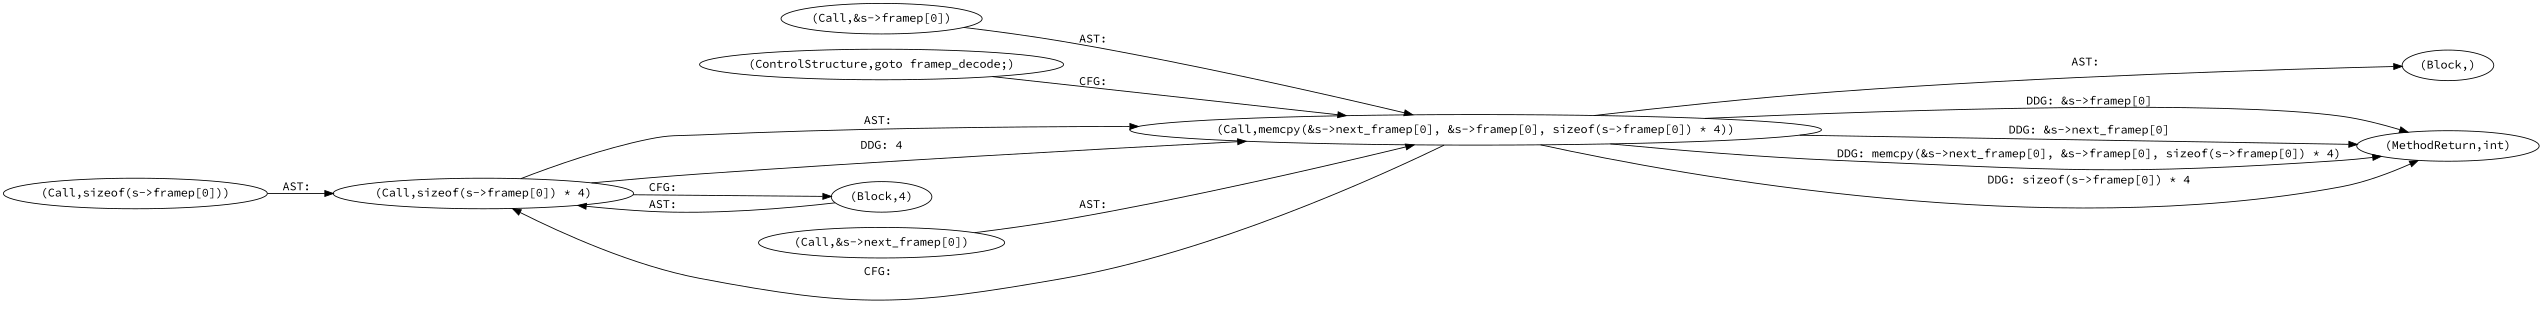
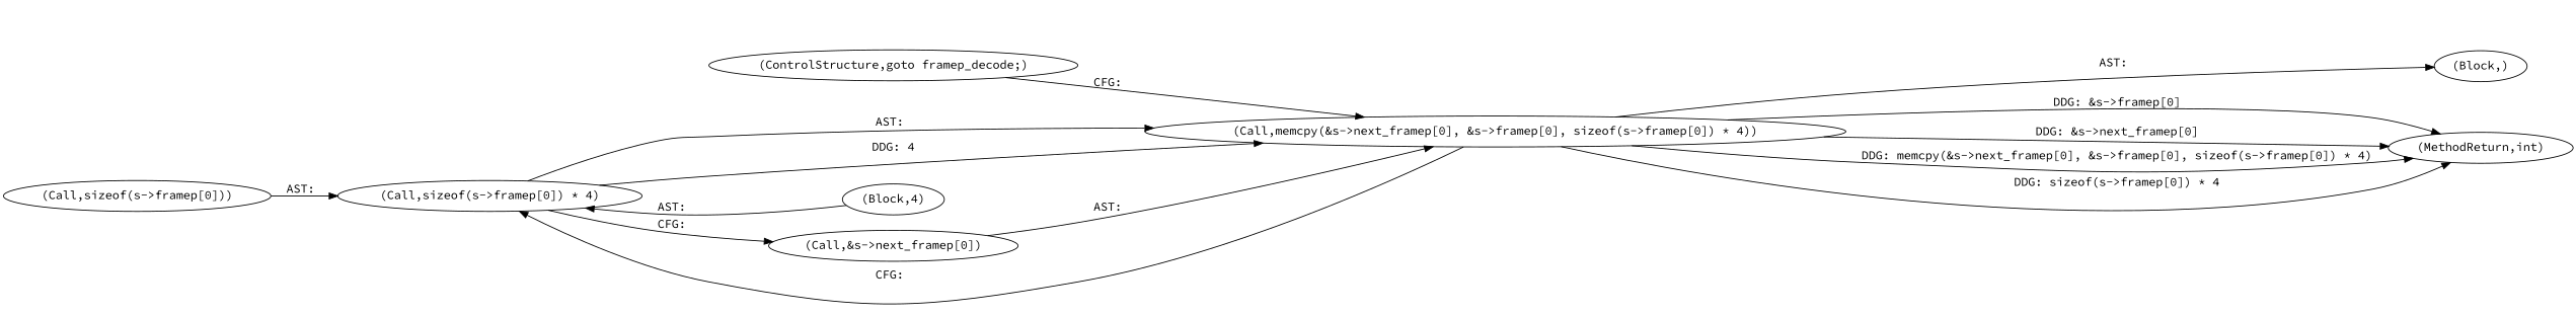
  digraph {
    fontname="Source Code Pro"
    rankdir=LR
    node [fontname="Source Code Pro"]
    edge [fontname="Source Code Pro"]
    n1 [label="(Call,sizeof(s->framep[0]) * 4)"]
    n2 [label="(Call,memcpy(&s->next_framep[0], &s->framep[0], sizeof(s->framep[0]) * 4))"]
    n3 [label="(Block,4)"]
    n4 [label="(Block,)"]
    n5 [label="(MethodReturn,int)"]
    n6 [label="(Call,&s->next_framep[0])"]
-   n7 [label="(Call,&s->framep[0])"]
    n8 [label="(Call,sizeof(s->framep[0]))"]
    n9 [label="(ControlStructure,goto framep_decode;)"]
    n1 -> n2 [label="AST: "]
    n1 -> n2 [label="DDG: 4"]
-   n1 -> n3 [label="CFG: "]
+   n1 -> n6 [label="CFG: "]
    n2 -> n1 [label="CFG: "]
    n2 -> n4 [label="AST: "]
    n2 -> n5 [label="DDG: &s->framep[0]"]
    n2 -> n5 [label="DDG: &s->next_framep[0]"]
    n2 -> n5 [label="DDG: memcpy(&s->next_framep[0], &s->framep[0], sizeof(s->framep[0]) * 4)"]
    n2 -> n5 [label="DDG: sizeof(s->framep[0]) * 4"]
    n3 -> n1 [label="AST: "]
    n6 -> n2 [label="AST: "]
-   n7 -> n2 [label="AST: "]
    n8 -> n1 [label="AST: "]
    n9 -> n2 [label="CFG: "]
  }
